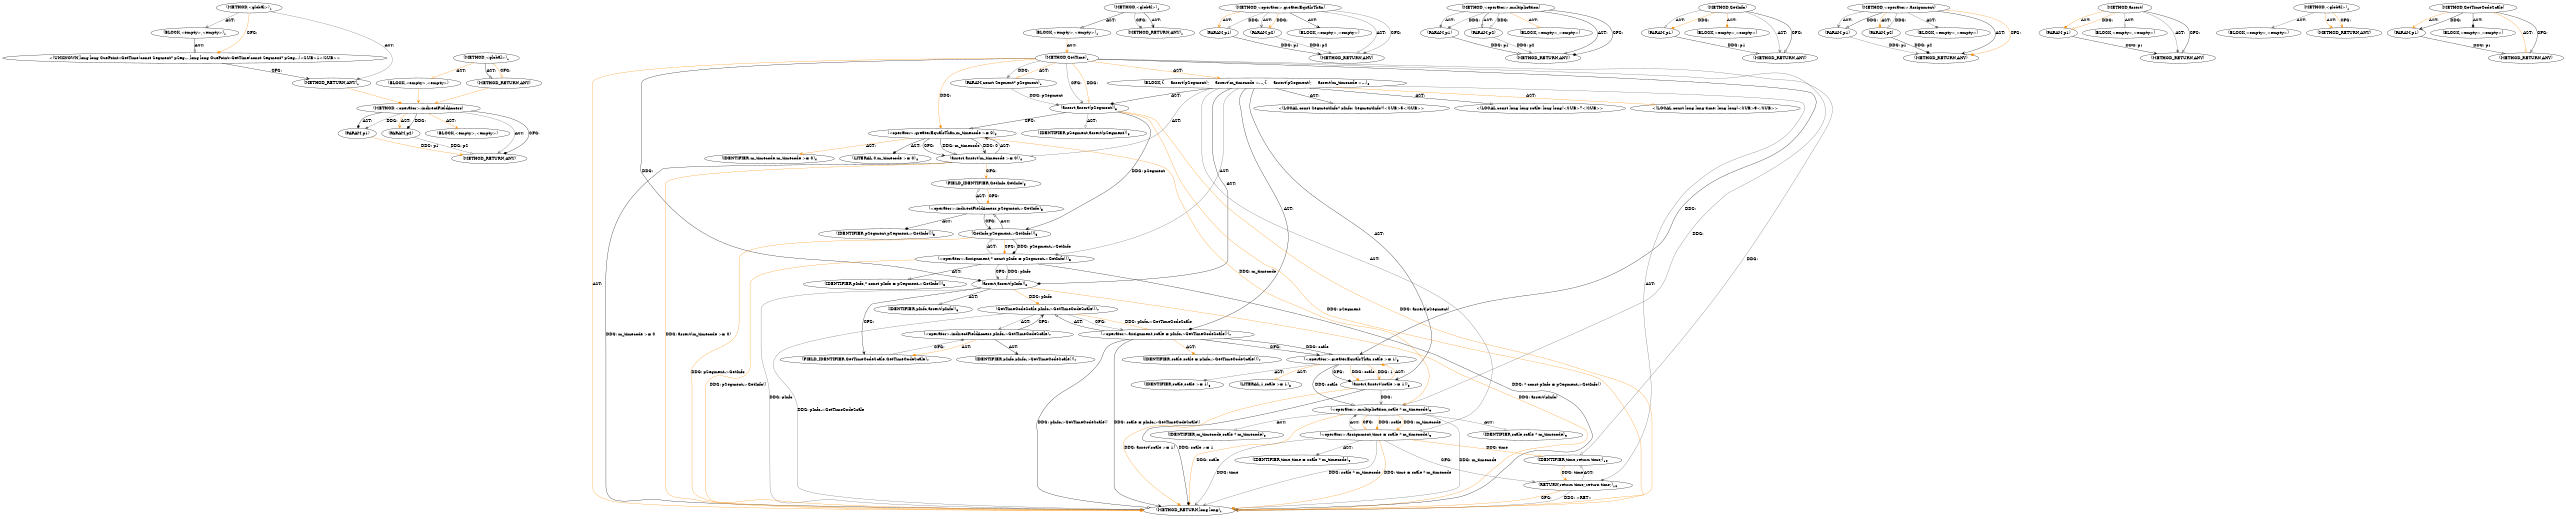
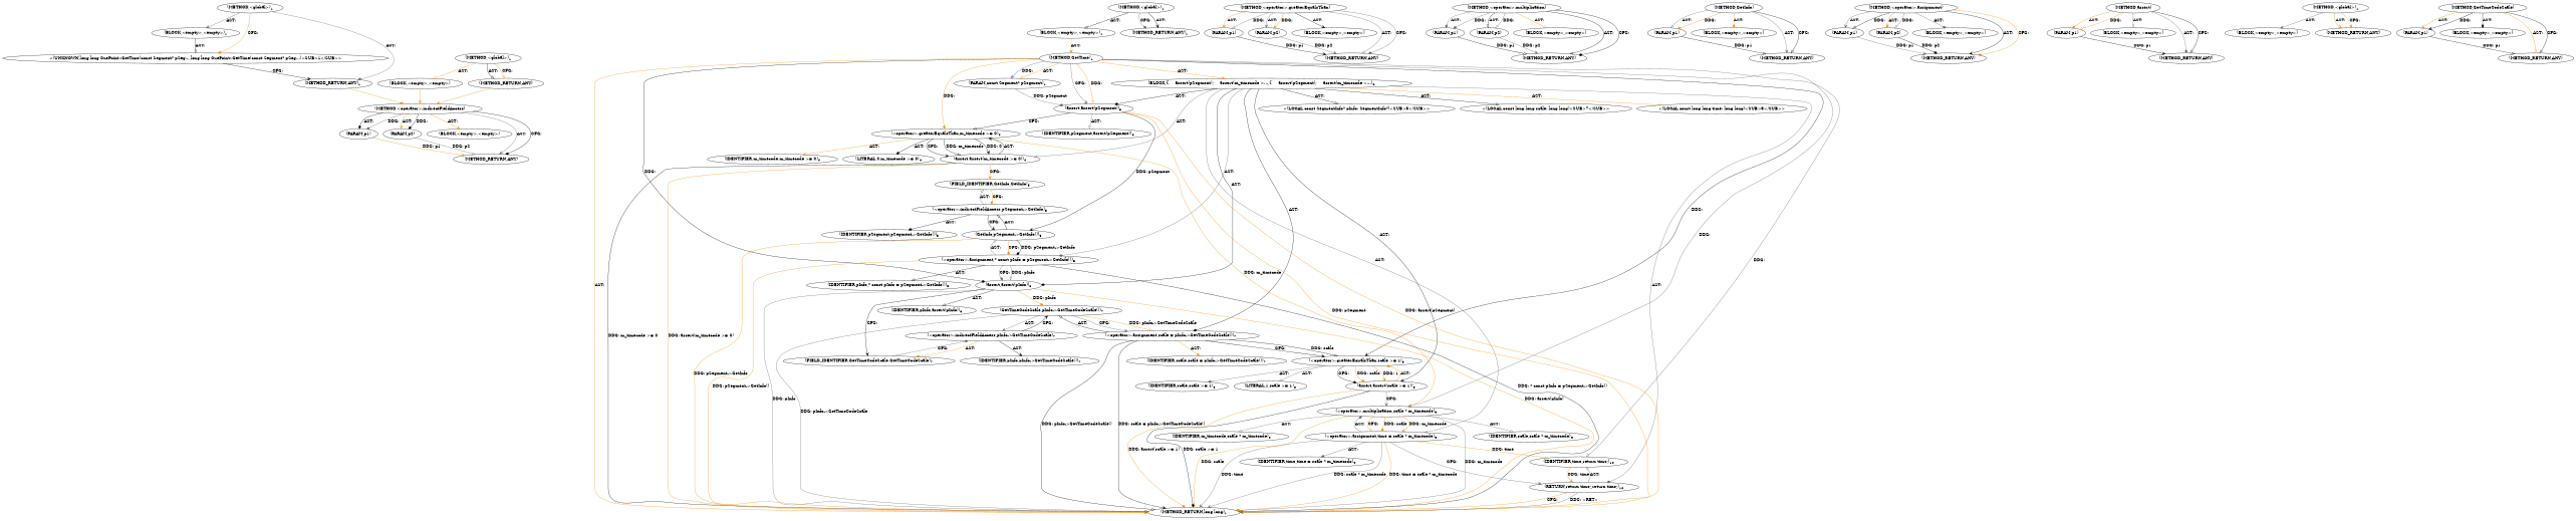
  digraph {
    edge [arrowhead=onormal color=black]
    n1 [label=<(METHOD,&lt;operator&gt;.indirectFieldAccess)>]
    n2 [label=<(PARAM,p1)>]
    n3 [label=<(PARAM,p2)>]
    n4 [label=<(BLOCK,&lt;empty&gt;,&lt;empty&gt;)>]
    n5 [label=<(METHOD_RETURN,ANY)>]
    n6 [label=<(METHOD,&lt;global&gt;)<SUB>1</SUB>>]
    n7 [label=<(BLOCK,&lt;empty&gt;,&lt;empty&gt;)<SUB>1</SUB>>]
    n8 [label=<(METHOD_RETURN,ANY)<SUB>1</SUB>>]
    n9 [label=<(METHOD,GetTime)<SUB>1</SUB>>]
    n10 [label=<(PARAM,const Segment* pSegment)<SUB>1</SUB>>]
    n11 [label=<(BLOCK,{     assert(pSegment);     assert(m_timecode &gt;...,{     assert(pSegment);     assert(m_timecode &gt;...)<SUB>2</SUB>>]
    n12 [label=<(assert,assert(pSegment))<SUB>3</SUB>>]
    n13 [label=<(&lt;operator&gt;.greaterEqualsThan,m_timecode &gt;= 0)<SUB>4</SUB>>]
    n14 [label=<(assert,assert(pInfo))<SUB>6</SUB>>]
    n15 [label=<(&lt;operator&gt;.greaterEqualsThan,scale &gt;= 1)<SUB>8</SUB>>]
    n16 [label=<(&lt;operator&gt;.multiplication,scale * m_timecode)<SUB>9</SUB>>]
    n17 [label=<(IDENTIFIER,time,return time;)<SUB>10</SUB>>]
    n18 [label=<(METHOD_RETURN,long long)<SUB>1</SUB>>]
    n19 [label=<(assert,assert(m_timecode &gt;= 0))<SUB>4</SUB>>]
    n20 [label="<(LOCAL,const SegmentInfo* pInfo: SegmentInfo*)<SUB>5</SUB>>"]
    n21 [label=<(&lt;operator&gt;.assignment,* const pInfo = pSegment-&gt;GetInfo())<SUB>5</SUB>>]
    n22 [label="<(LOCAL,const long long scale: long long)<SUB>7</SUB>>"]
    n23 [label=<(&lt;operator&gt;.assignment,scale = pInfo-&gt;GetTimeCodeScale())<SUB>7</SUB>>]
    n24 [label=<(assert,assert(scale &gt;= 1))<SUB>8</SUB>>]
    n25 [label="<(LOCAL,const long long time: long long)<SUB>9</SUB>>"]
    n26 [label=<(&lt;operator&gt;.assignment,time = scale * m_timecode)<SUB>9</SUB>>]
    n27 [label=<(RETURN,return time;,return time;)<SUB>10</SUB>>]
    n28 [label=<(IDENTIFIER,pSegment,assert(pSegment))<SUB>3</SUB>>]
    n29 [label=<(GetInfo,pSegment-&gt;GetInfo())<SUB>5</SUB>>]
    n30 [label=<(IDENTIFIER,m_timecode,m_timecode &gt;= 0)<SUB>4</SUB>>]
    n31 [label=<(LITERAL,0,m_timecode &gt;= 0)<SUB>4</SUB>>]
    n32 [label=<(IDENTIFIER,pInfo,assert(pInfo))<SUB>6</SUB>>]
    n33 [label=<(GetTimeCodeScale,pInfo-&gt;GetTimeCodeScale())<SUB>7</SUB>>]
    n34 [label=<(FIELD_IDENTIFIER,GetTimeCodeScale,GetTimeCodeScale)<SUB>7</SUB>>]
    n35 [label=<(IDENTIFIER,scale,scale &gt;= 1)<SUB>8</SUB>>]
    n36 [label=<(LITERAL,1,scale &gt;= 1)<SUB>8</SUB>>]
    n37 [label=<(IDENTIFIER,scale,scale * m_timecode)<SUB>9</SUB>>]
    n38 [label=<(IDENTIFIER,m_timecode,scale * m_timecode)<SUB>9</SUB>>]
    n39 [label=<(FIELD_IDENTIFIER,GetInfo,GetInfo)<SUB>5</SUB>>]
    n40 [label=<(IDENTIFIER,pInfo,* const pInfo = pSegment-&gt;GetInfo())<SUB>5</SUB>>]
    n41 [label=<(IDENTIFIER,scale,scale = pInfo-&gt;GetTimeCodeScale())<SUB>7</SUB>>]
    n42 [label=<(IDENTIFIER,time,time = scale * m_timecode)<SUB>9</SUB>>]
    n43 [label=<(&lt;operator&gt;.indirectFieldAccess,pSegment-&gt;GetInfo)<SUB>5</SUB>>]
    n44 [label=<(IDENTIFIER,pSegment,pSegment-&gt;GetInfo())<SUB>5</SUB>>]
    n45 [label=<(&lt;operator&gt;.indirectFieldAccess,pInfo-&gt;GetTimeCodeScale)<SUB>7</SUB>>]
    n46 [label=<(IDENTIFIER,pInfo,pInfo-&gt;GetTimeCodeScale())<SUB>7</SUB>>]
    n47 [label=<(METHOD,&lt;operator&gt;.greaterEqualsThan)>]
    n48 [label=<(PARAM,p1)>]
    n49 [label=<(PARAM,p2)>]
    n50 [label=<(BLOCK,&lt;empty&gt;,&lt;empty&gt;)>]
    n51 [label=<(METHOD_RETURN,ANY)>]
    n52 [label=<(METHOD,&lt;operator&gt;.multiplication)>]
    n53 [label=<(PARAM,p1)>]
    n54 [label=<(PARAM,p2)>]
    n55 [label=<(BLOCK,&lt;empty&gt;,&lt;empty&gt;)>]
    n56 [label=<(METHOD_RETURN,ANY)>]
    n57 [label=<(METHOD,GetInfo)>]
    n58 [label=<(PARAM,p1)>]
    n59 [label=<(BLOCK,&lt;empty&gt;,&lt;empty&gt;)>]
    n60 [label=<(METHOD_RETURN,ANY)>]
    n61 [label=<(METHOD,&lt;operator&gt;.assignment)>]
    n62 [label=<(PARAM,p1)>]
    n63 [label=<(PARAM,p2)>]
    n64 [label=<(BLOCK,&lt;empty&gt;,&lt;empty&gt;)>]
    n65 [label=<(METHOD_RETURN,ANY)>]
    n66 [label=<(METHOD,assert)>]
    n67 [label=<(PARAM,p1)>]
    n68 [label=<(BLOCK,&lt;empty&gt;,&lt;empty&gt;)>]
    n69 [label=<(METHOD_RETURN,ANY)>]
    n70 [label=<(METHOD,&lt;global&gt;)<SUB>1</SUB>>]
    n71 [label=<(BLOCK,&lt;empty&gt;,&lt;empty&gt;)>]
    n72 [label=<(METHOD_RETURN,ANY)>]
    n73 [label=<(METHOD,GetTimeCodeScale)>]
    n74 [label=<(PARAM,p1)>]
    n75 [label=<(BLOCK,&lt;empty&gt;,&lt;empty&gt;)>]
    n76 [label=<(METHOD_RETURN,ANY)>]
    n77 [label=<(METHOD,&lt;global&gt;)<SUB>1</SUB>>]
    n78 [label=<(BLOCK,&lt;empty&gt;,&lt;empty&gt;)<SUB>1</SUB>>]
    n79 [label="<(UNKNOWN,long long CuePoint::GetTime(const Segment* pSeg...,long long CuePoint::GetTime(const Segment* pSeg...)<SUB>1</SUB>>"]
    n80 [label=<(METHOD_RETURN,ANY)<SUB>1</SUB>>]
    n81 [label=<(METHOD,&lt;global&gt;)<SUB>1</SUB>>]
    n82 [label=<(BLOCK,&lt;empty&gt;,&lt;empty&gt;)>]
    n83 [label=<(METHOD_RETURN,ANY)>]
    n1 -> n2 [arrowhead=diamond label="AST: "]
    n1 -> n2 [arrowhead=diamond color=gray40 label="DDG: "]
    n1 -> n3 [arrowhead=vee color=darkorange label="AST: "]
    n1 -> n3 [arrowhead=diamond label="DDG: "]
    n1 -> n4 [arrowhead=vee color=darkorange label="AST: "]
    n1 -> n5 [arrowhead=vee color=gray40 label="AST: "]
    n1 -> n5 [arrowhead=diamond label="CFG: "]
    n2 -> n5 [arrowhead=vee color=darkorange label="DDG: p1"]
    n3 -> n5 [color=gray40 label="DDG: p2"]
    n6 -> n7 [label="AST: "]
    n6 -> n8 [arrowhead=vee label="AST: "]
    n6 -> n8 [arrowhead=diamond color=gray40 label="CFG: "]
    n7 -> n9 [arrowhead=vee color=darkorange label="AST: "]
    n9 -> n10 [color=darkorange label="AST: "]
    n9 -> n10 [arrowhead=vee color=gray40 label="DDG: "]
    n9 -> n11 [arrowhead=vee color=darkorange label="AST: "]
    n9 -> n12 [arrowhead=vee color=gray40 label="CFG: "]
    n9 -> n12 [color=darkorange label="DDG: "]
    n9 -> n13 [arrowhead=diamond color=darkorange label="DDG: "]
    n9 -> n14 [arrowhead=diamond label="DDG: "]
    n9 -> n15 [arrowhead=vee label="DDG: "]
    n9 -> n16 [arrowhead=vee color=gray40 label="DDG: "]
    n9 -> n17 [color=gray40 label="DDG: "]
    n9 -> n18 [arrowhead=diamond color=darkorange label="AST: "]
    n10 -> n12 [arrowhead=diamond color=gray40 label="DDG: pSegment"]
    n11 -> n12 [arrowhead=diamond label="AST: "]
    n11 -> n14 [arrowhead=diamond label="AST: "]
    n11 -> n19 [color=gray40 label="AST: "]
    n11 -> n20 [label="AST: "]
    n11 -> n21 [arrowhead=diamond color=gray40 label="AST: "]
    n11 -> n22 [label="AST: "]
    n11 -> n23 [arrowhead=diamond label="AST: "]
    n11 -> n24 [arrowhead=vee label="AST: "]
    n11 -> n25 [color=darkorange label="AST: "]
    n11 -> n26 [color=gray40 label="AST: "]
    n11 -> n27 [arrowhead=diamond color=gray40 label="AST: "]
    n12 -> n13 [label="CFG: "]
    n12 -> n18 [color=darkorange label="DDG: pSegment"]
    n12 -> n18 [color=darkorange label="DDG: assert(pSegment)"]
    n12 -> n28 [color=gray40 label="AST: "]
    n12 -> n29 [arrowhead=vee label="DDG: pSegment"]
    n13 -> n16 [color=darkorange label="DDG: m_timecode"]
    n13 -> n19 [arrowhead=vee label="CFG: "]
    n13 -> n19 [label="DDG: m_timecode"]
    n13 -> n19 [arrowhead=vee label="DDG: 0"]
    n13 -> n30 [arrowhead=vee color=darkorange label="AST: "]
    n13 -> n31 [arrowhead=diamond label="AST: "]
    n14 -> n18 [arrowhead=diamond color=gray40 label="DDG: pInfo"]
    n14 -> n18 [color=darkorange label="DDG: assert(pInfo)"]
    n14 -> n32 [label="AST: "]
    n14 -> n33 [arrowhead=diamond color=darkorange label="DDG: pInfo"]
    n14 -> n34 [arrowhead=vee label="CFG: "]
-   n15 -> n16 [label="DDG: scale"]
    n15 -> n24 [arrowhead=diamond label="CFG: "]
    n15 -> n24 [arrowhead=diamond color=darkorange label="DDG: scale"]
    n15 -> n24 [arrowhead=vee color=darkorange label="DDG: 1"]
    n15 -> n35 [arrowhead=diamond color=gray40 label="AST: "]
-   n15 -> n36 [color=darkorange label="AST: "]
+   n15 -> n36 [color=gray40 label="AST: "]
    n16 -> n18 [arrowhead=diamond color=darkorange label="DDG: scale"]
    n16 -> n18 [arrowhead=diamond color=gray40 label="DDG: m_timecode"]
    n16 -> n26 [color=darkorange label="CFG: "]
    n16 -> n26 [arrowhead=diamond color=darkorange label="DDG: scale"]
    n16 -> n26 [arrowhead=vee color=darkorange label="DDG: m_timecode"]
    n16 -> n37 [color=gray40 label="AST: "]
    n16 -> n38 [color=gray40 label="AST: "]
    n17 -> n27 [arrowhead=vee color=darkorange label="DDG: time"]
    n19 -> n13 [arrowhead=vee label="AST: "]
    n19 -> n18 [label="DDG: m_timecode &gt;= 0"]
    n19 -> n18 [arrowhead=vee color=darkorange label="DDG: assert(m_timecode &gt;= 0)"]
    n19 -> n39 [arrowhead=vee color=darkorange label="CFG: "]
    n21 -> n14 [arrowhead=diamond color=gray40 label="CFG: "]
    n21 -> n14 [color=gray40 label="DDG: pInfo"]
    n21 -> n18 [arrowhead=vee color=darkorange label="DDG: pSegment-&gt;GetInfo()"]
    n21 -> n18 [label="DDG: * const pInfo = pSegment-&gt;GetInfo()"]
    n21 -> n29 [color=gray40 label="AST: "]
    n21 -> n40 [label="AST: "]
    n23 -> n15 [arrowhead=vee label="CFG: "]
    n23 -> n15 [label="DDG: scale"]
    n23 -> n18 [label="DDG: pInfo-&gt;GetTimeCodeScale()"]
    n23 -> n18 [arrowhead=vee label="DDG: scale = pInfo-&gt;GetTimeCodeScale()"]
    n23 -> n33 [label="AST: "]
    n23 -> n41 [arrowhead=diamond color=darkorange label="AST: "]
    n24 -> n15 [arrowhead=diamond color=darkorange label="AST: "]
-   n24 -> n16 [arrowhead=vee color=gray40 label="DDG: "]
+   n24 -> n16 [arrowhead=vee color=gray40 label="CFG: "]
    n24 -> n18 [arrowhead=diamond label="DDG: scale &gt;= 1"]
    n24 -> n18 [arrowhead=diamond color=darkorange label="DDG: assert(scale &gt;= 1)"]
    n26 -> n16 [arrowhead=diamond color=gray40 label="AST: "]
    n26 -> n17 [color=darkorange label="DDG: time"]
    n26 -> n18 [arrowhead=vee color=gray40 label="DDG: time"]
    n26 -> n18 [arrowhead=vee color=gray40 label="DDG: scale * m_timecode"]
    n26 -> n18 [arrowhead=diamond color=darkorange label="DDG: time = scale * m_timecode"]
    n26 -> n27 [arrowhead=vee color=gray40 label="CFG: "]
    n26 -> n42 [arrowhead=diamond color=gray40 label="AST: "]
    n27 -> n17 [color=gray40 label="AST: "]
    n27 -> n18 [arrowhead=vee color=darkorange label="CFG: "]
    n27 -> n18 [arrowhead=vee color=gray40 label="DDG: &lt;RET&gt;"]
    n29 -> n18 [arrowhead=diamond color=darkorange label="DDG: pSegment-&gt;GetInfo"]
    n29 -> n21 [arrowhead=diamond color=darkorange label="CFG: "]
    n29 -> n21 [arrowhead=diamond label="DDG: pSegment-&gt;GetInfo"]
    n29 -> n43 [label="AST: "]
    n33 -> n18 [color=gray40 label="DDG: pInfo-&gt;GetTimeCodeScale"]
    n33 -> n23 [arrowhead=vee color=gray40 label="CFG: "]
    n33 -> n23 [color=darkorange label="DDG: pInfo-&gt;GetTimeCodeScale"]
    n33 -> n45 [arrowhead=vee color=gray40 label="AST: "]
    n34 -> n45 [arrowhead=diamond color=gray40 label="CFG: "]
    n39 -> n43 [arrowhead=diamond color=darkorange label="CFG: "]
    n43 -> n29 [arrowhead=vee label="CFG: "]
    n43 -> n39 [color=gray40 label="AST: "]
    n43 -> n44 [arrowhead=diamond label="AST: "]
    n45 -> n33 [arrowhead=vee label="CFG: "]
    n45 -> n34 [arrowhead=diamond color=darkorange label="AST: "]
    n45 -> n46 [arrowhead=vee label="AST: "]
    n47 -> n48 [arrowhead=vee color=darkorange label="AST: "]
    n47 -> n48 [color=gray40 label="DDG: "]
    n47 -> n49 [arrowhead=vee color=gray40 label="AST: "]
    n47 -> n49 [arrowhead=vee color=darkorange label="DDG: "]
    n47 -> n50 [arrowhead=vee label="AST: "]
    n47 -> n51 [color=gray40 label="AST: "]
    n47 -> n51 [arrowhead=diamond color=gray40 label="CFG: "]
    n48 -> n51 [arrowhead=vee label="DDG: p1"]
    n49 -> n51 [arrowhead=vee color=gray40 label="DDG: p2"]
    n52 -> n53 [arrowhead=diamond color=gray40 label="AST: "]
    n52 -> n53 [arrowhead=diamond color=gray40 label="DDG: "]
    n52 -> n54 [label="AST: "]
    n52 -> n54 [color=gray40 label="DDG: "]
    n52 -> n55 [color=darkorange label="AST: "]
    n52 -> n56 [label="AST: "]
    n52 -> n56 [arrowhead=diamond label="CFG: "]
    n53 -> n56 [label="DDG: p1"]
    n54 -> n56 [arrowhead=vee color=gray40 label="DDG: p2"]
    n57 -> n58 [color=gray40 label="AST: "]
    n57 -> n58 [arrowhead=diamond color=darkorange label="DDG: "]
    n57 -> n59 [arrowhead=diamond color=darkorange label="AST: "]
    n57 -> n60 [arrowhead=vee color=gray40 label="AST: "]
    n57 -> n60 [label="CFG: "]
    n58 -> n60 [label="DDG: p1"]
    n61 -> n62 [arrowhead=vee color=gray40 label="AST: "]
    n61 -> n62 [label="DDG: "]
    n61 -> n63 [arrowhead=diamond color=darkorange label="AST: "]
    n61 -> n63 [color=gray40 label="DDG: "]
    n61 -> n64 [arrowhead=diamond color=gray40 label="AST: "]
    n61 -> n65 [arrowhead=vee label="AST: "]
    n61 -> n65 [arrowhead=diamond color=darkorange label="CFG: "]
    n62 -> n65 [arrowhead=vee color=gray40 label="DDG: p1"]
    n63 -> n65 [arrowhead=diamond label="DDG: p2"]
    n66 -> n67 [arrowhead=diamond color=darkorange label="AST: "]
    n66 -> n67 [color=darkorange label="DDG: "]
    n66 -> n68 [color=gray40 label="AST: "]
    n66 -> n69 [arrowhead=diamond color=gray40 label="AST: "]
    n66 -> n69 [label="CFG: "]
    n67 -> n69 [arrowhead=vee label="DDG: p1"]
    n70 -> n71 [arrowhead=vee color=gray40 label="AST: "]
    n70 -> n72 [arrowhead=vee color=darkorange label="AST: "]
    n70 -> n72 [arrowhead=vee color=darkorange label="CFG: "]
    n73 -> n74 [arrowhead=vee color=darkorange label="AST: "]
    n73 -> n74 [arrowhead=vee label="DDG: "]
    n73 -> n75 [arrowhead=diamond label="AST: "]
    n73 -> n76 [color=darkorange label="AST: "]
    n73 -> n76 [label="CFG: "]
    n74 -> n76 [label="DDG: p1"]
    n77 -> n78 [arrowhead=vee color=gray40 label="AST: "]
    n77 -> n79 [arrowhead=diamond color=darkorange label="CFG: "]
    n77 -> n80 [arrowhead=diamond color=gray40 label="AST: "]
    n78 -> n79 [label="AST: "]
    n79 -> n80 [arrowhead=vee label="CFG: "]
    n80 -> n1 [arrowhead=diamond color=darkorange]
    n81 -> n82 [color=darkorange label="AST: "]
    n81 -> n83 [label="AST: "]
    n81 -> n83 [color=darkorange label="CFG: "]
    n82 -> n1 [arrowhead=vee color=darkorange]
    n83 -> n1 [arrowhead=vee color=darkorange]
  }
